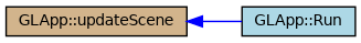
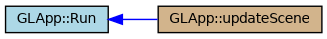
  digraph {
    rankdir=LR
    node [color=black fontname=Helvetica fontsize=10 shape=record style=filled]
    n1 [fillcolor=tan fontcolor=black height=0.2 label="GLApp::updateScene" width=0.4]
    n2 [fillcolor=lightblue height=0.2 label="GLApp::Run" width=0.4]
-   n1 -> n2 [color=blue dir=back fontname=Helvetica fontsize=10 labelfontname=Helvetica labelfontsize=10 style=solid]
+   n2 -> n1 [color=blue dir=back fontname=Helvetica fontsize=10 labelfontname=Helvetica labelfontsize=10 style=solid]
  }
